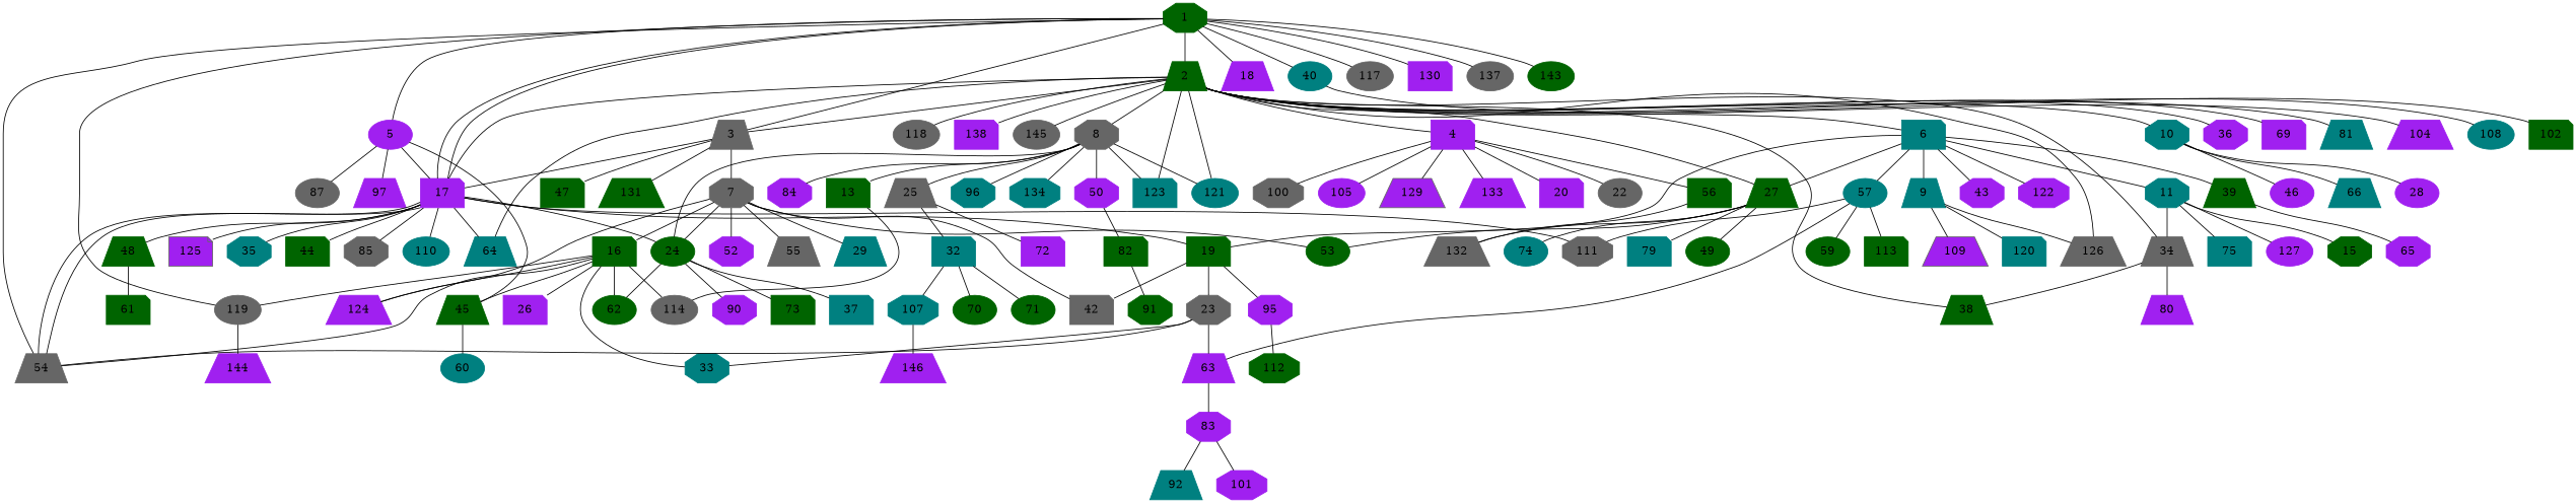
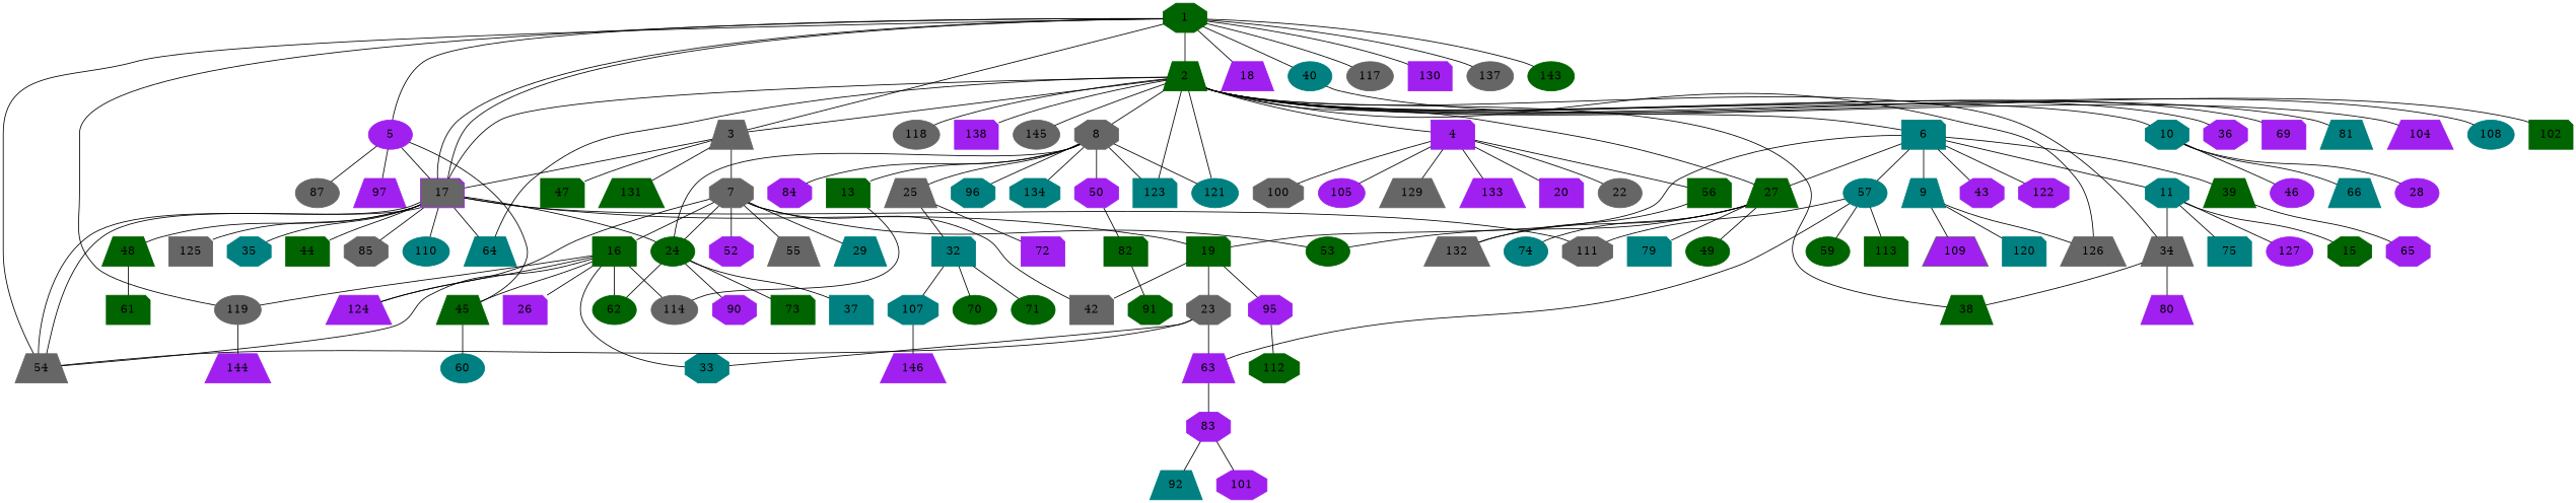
  graph {
    node [color=purple shape=trapezium style=filled]
    1 [color=darkgreen shape=octagon super="+31"]
    2 [color=darkgreen super="+89"]
    3 [color=gray40]
    5 [shape=ellipse super="+115"]
-   17 [shape=note super="+21"]
+   17 [shape=note super="+21" fillcolor=gray40]
    18
    40 [color=teal shape=ellipse]
    54 [color=gray40 super="+103"]
    117 [color=gray40 shape=ellipse]
    119 [color=gray40 shape=ellipse]
    130 [shape=note]
    137 [color=gray40 shape=ellipse]
    143 [color=darkgreen shape=ellipse]
    4 [shape=note super="+116"]
    6 [color=teal shape=note super="+94"]
    8 [color=gray40 shape=octagon super="+77"]
    10 [color=teal shape=octagon super="+14"]
    27 [color=darkgreen super="+141"]
    34 [color=gray40 super="+67"]
    36 [shape=octagon]
    38 [color=darkgreen super="+76"]
    64 [color=teal]
    69 [shape=note]
    81 [color=teal]
    104
    108 [color=teal shape=ellipse]
    118 [color=gray40 shape=ellipse]
    121 [color=teal shape=ellipse]
    123 [color=teal shape=note]
    126 [color=gray40]
    138 [shape=note]
    145 [color=gray40 shape=ellipse]
    7 [color=gray40 shape=octagon super="+12"]
    47 [color=darkgreen shape=note]
    131 [color=darkgreen]
    45 [color=darkgreen super="+135"]
    87 [color=gray40 shape=ellipse]
    97
    19 [color=darkgreen shape=note super="+68"]
    24 [color=darkgreen shape=ellipse super="+30"]
    35 [color=teal shape=octagon super="+58"]
    44 [color=darkgreen shape=note]
    48 [color=darkgreen]
    85 [color=gray40 shape=octagon]
    110 [color=teal shape=ellipse]
    111 [color=gray40 shape=octagon super="+128"]
-   125 [color=gray40 shape=note fillcolor=purple]
+   125 [color=gray40 shape=note]
    102 [color=darkgreen shape=note]
    144
    20 [shape=note]
    22 [color=gray40 shape=ellipse]
    56 [color=darkgreen shape=note]
    100 [color=gray40 shape=octagon]
    105 [shape=ellipse]
-   129 [color=gray40 fillcolor=purple]
+   129 [color=gray40]
    133
    9 [color=teal super="+106"]
    11 [color=teal shape=octagon super="+139"]
    39 [color=darkgreen]
    43 [shape=octagon]
    57 [color=teal shape=ellipse super="+86"]
    122 [shape=octagon]
    13 [color=darkgreen shape=note]
    25 [color=gray40]
    50 [shape=octagon]
    84 [shape=octagon]
    96 [color=teal shape=octagon]
    134 [color=teal shape=octagon]
    28 [shape=ellipse]
    46 [shape=ellipse]
    66 [color=teal]
    53 [color=darkgreen shape=ellipse super="+140"]
    49 [color=darkgreen shape=ellipse]
    74 [color=teal shape=ellipse]
    79 [color=teal shape=note super="+93"]
    132 [color=gray40 super="+136"]
    80
    16 [color=darkgreen shape=note super="+88"]
    29 [color=teal]
    42 [color=gray40 shape=note]
    52 [shape=octagon]
    55 [color=gray40]
    124
    60 [color=teal shape=ellipse]
    109 [color=gray40 fillcolor=purple]
    120 [color=teal shape=note]
    15 [color=darkgreen shape=octagon]
    75 [color=teal shape=note]
    127 [shape=ellipse]
    23 [color=gray40 shape=octagon super="+78"]
    95 [shape=octagon super="+99"]
    65 [shape=octagon]
    63
    59 [color=darkgreen shape=ellipse]
    113 [color=darkgreen shape=note]
    114 [color=gray40 shape=ellipse]
    26 [shape=note]
    33 [color=teal shape=octagon super="+51"]
    62 [color=darkgreen shape=ellipse super="+142"]
    37 [color=teal shape=note]
    73 [color=darkgreen shape=note]
    90 [shape=octagon]
    32 [color=teal shape=note super="+41"]
    72 [shape=note]
    82 [color=darkgreen shape=note]
    61 [color=darkgreen shape=note]
    112 [color=darkgreen shape=octagon]
    83 [shape=octagon]
    70 [color=darkgreen shape=ellipse]
    71 [color=darkgreen shape=ellipse super="+98"]
    107 [color=teal shape=octagon]
    146
    91 [color=darkgreen shape=octagon]
    92 [color=teal]
    101 [shape=octagon]
    1 -- 2
    1 -- 3
    1 -- 5
    1 -- 17
    1 -- 17
    1 -- 18
    1 -- 40
    1 -- 54
    1 -- 117
    1 -- 119
    1 -- 130
    1 -- 137
    1 -- 143
    2 -- 3
    2 -- 17 [weight=2]
    2 -- 4
    2 -- 6
    2 -- 8
    2 -- 10 [weight=2]
    2 -- 27
    2 -- 34
    2 -- 36
    2 -- 38
    2 -- 64
    2 -- 69
    2 -- 81
    2 -- 104
    2 -- 108
    2 -- 118
    2 -- 121
    2 -- 123
    2 -- 126
    2 -- 138
    2 -- 145
    3 -- 17
    3 -- 7 [weight=2]
    3 -- 47
    3 -- 131
    5 -- 17
    5 -- 45
    5 -- 87
    5 -- 97
    17 -- 54
    17 -- 54
    17 -- 64
    17 -- 19 [weight=2]
    17 -- 24
    17 -- 35
    17 -- 44
    17 -- 48
    17 -- 85
    17 -- 110
    17 -- 111
    17 -- 125
    40 -- 102
    119 -- 144
    4 -- 20
    4 -- 22
    4 -- 56
    4 -- 100
    4 -- 105
    4 -- 129
    4 -- 133
    6 -- 27
    6 -- 19
    6 -- 9
    6 -- 11
    6 -- 39
    6 -- 43
    6 -- 57
    6 -- 122
    8 -- 121
    8 -- 123
    8 -- 24
    8 -- 13
    8 -- 25
    8 -- 50
    8 -- 84
    8 -- 96
    8 -- 134
    10 -- 28
    10 -- 46
    10 -- 66
    27 -- 53
    27 -- 49
    27 -- 74
    27 -- 79
    27 -- 132
    34 -- 38
    34 -- 80
    7 -- 24
    7 -- 53
    7 -- 16
    7 -- 29
    7 -- 42
    7 -- 52
    7 -- 55
    7 -- 124
    45 -- 60
    19 -- 42
    19 -- 23
    19 -- 95
    24 -- 62
    24 -- 37
    24 -- 73
    24 -- 90
    48 -- 61
    56 -- 132
    9 -- 126
    9 -- 109
    9 -- 120
    11 -- 34
    11 -- 15
    11 -- 75
    11 -- 127
    39 -- 65
    57 -- 111
    57 -- 63
    57 -- 59
    57 -- 113
    13 -- 114
    25 -- 32
    25 -- 72
    50 -- 82
    16 -- 54
    16 -- 119
    16 -- 45
    16 -- 124
    16 -- 114
    16 -- 26
    16 -- 33
    16 -- 62
    23 -- 54
    23 -- 63
    23 -- 33
    95 -- 112
    63 -- 83
    32 -- 70
    32 -- 71
    32 -- 107
    82 -- 91
    83 -- 92
    83 -- 101
    107 -- 146
  }
